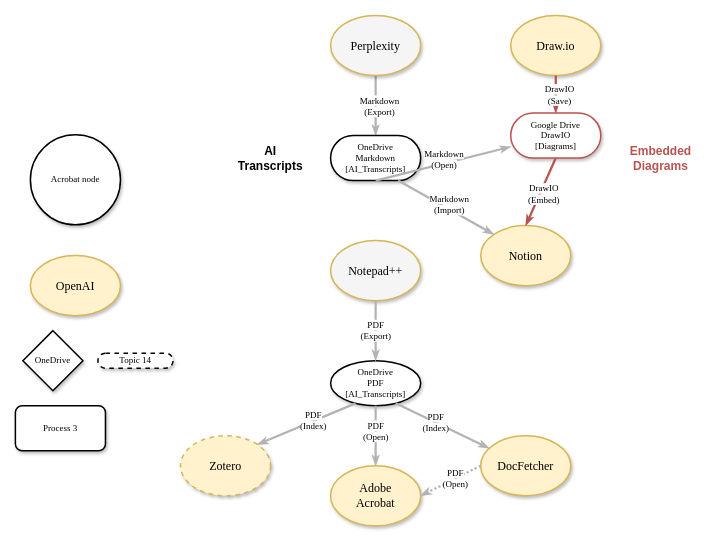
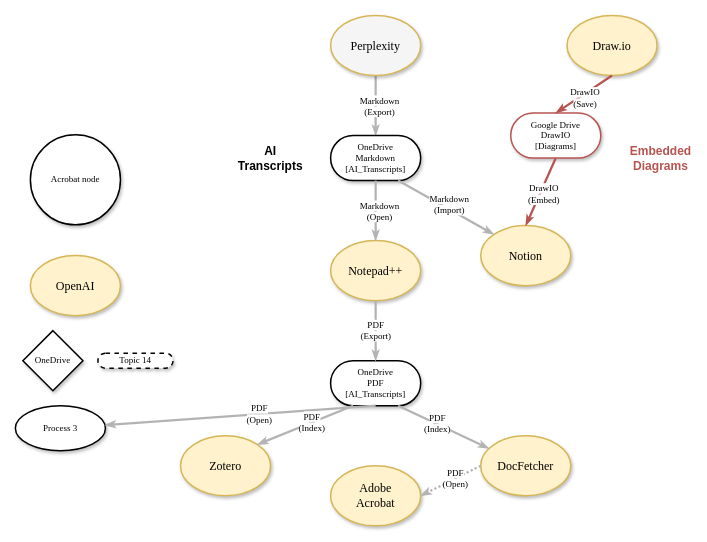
  <mxCell id="0" />
  <mxCell id="1" parent="0" />
  <mxCell id="2" value="Acrobat node" style="ellipse;whiteSpace=wrap;html=1;rounded=1;shadow=1;comic=0;labelBackgroundColor=none;strokeWidth=2;fontFamily=Verdana;fontSize=12;align=center;" vertex="1" parent="1"><mxGeometry x="40" y="179" width="120" height="120" as="geometry" /></mxCell>
  <mxCell id="3" value="OneDrive" style="rhombus;whiteSpace=wrap;html=1;rounded=0;shadow=1;comic=0;labelBackgroundColor=none;strokeWidth=2;fontFamily=Verdana;fontSize=12;align=center;" vertex="1" parent="1"><mxGeometry x="30" y="440" width="80" height="80" as="geometry" /></mxCell>
- <mxCell id="4" value="&lt;span&gt;Process 3&lt;/span&gt;" style="rounded=1;whiteSpace=wrap;html=1;shadow=1;comic=0;labelBackgroundColor=none;strokeWidth=2;fontFamily=Verdana;fontSize=12;align=center;" vertex="1" parent="1"><mxGeometry x="20" y="540" width="120" height="60" as="geometry" /></mxCell>
+ <mxCell id="4" value="&lt;span&gt;Process 3&lt;/span&gt;" style="ellipse;whiteSpace=wrap;html=1;shadow=1;comic=0;labelBackgroundColor=none;strokeWidth=2;fontFamily=Verdana;fontSize=12;align=center;" vertex="1" parent="1"><mxGeometry x="20" y="540" width="120" height="60" as="geometry" /></mxCell>
  <mxCell id="5" value="&lt;span&gt;Topic 14&lt;/span&gt;" style="whiteSpace=wrap;html=1;rounded=1;shadow=1;comic=0;labelBackgroundColor=none;strokeWidth=2;fontFamily=Verdana;fontSize=12;align=center;arcSize=50;dashed=1;" vertex="1" parent="1"><mxGeometry x="130" y="470" width="100" height="20" as="geometry" /></mxCell>
  <mxCell id="6" value="&lt;span style=&quot;background-color: light-dark(#ffffff, var(--ge-dark-color, #121212));&quot;&gt;Markdown&lt;br&gt;(Export)&lt;/span&gt;" style="edgeStyle=none;rounded=1;html=1;labelBackgroundColor=none;startArrow=none;startFill=0;startSize=5;endArrow=classicThin;endFill=1;endSize=5;jettySize=auto;orthogonalLoop=1;strokeColor=#B3B3B3;strokeWidth=3;fontFamily=Verdana;fontSize=12;entryX=0.5;entryY=0;entryDx=0;entryDy=0;" edge="1" parent="1" source="10" target="11"><mxGeometry x="0.025" y="5" relative="1" as="geometry"><mxPoint as="offset" /><mxPoint x="580" y="160" as="targetPoint" /></mxGeometry></mxCell>
  <mxCell id="7" value="&lt;span&gt;&lt;font style=&quot;font-size: 16px;&quot;&gt;Notion&lt;/font&gt;&lt;/span&gt;" style="ellipse;whiteSpace=wrap;html=1;rounded=1;shadow=1;comic=0;labelBackgroundColor=none;strokeWidth=2;fontFamily=Verdana;fontSize=12;align=center;fillColor=#fff2cc;strokeColor=#d6b656;" vertex="1" parent="1"><mxGeometry x="640" y="300" width="120" height="80" as="geometry" /></mxCell>
- <mxCell id="8" value="&lt;span&gt;&lt;font style=&quot;font-size: 16px;&quot;&gt;Zotero&lt;/font&gt;&lt;/span&gt;" style="ellipse;whiteSpace=wrap;html=1;rounded=1;shadow=1;comic=0;labelBackgroundColor=none;strokeWidth=2;fontFamily=Verdana;fontSize=12;align=center;fillColor=#fff2cc;strokeColor=#d6b656;dashed=1;" vertex="1" parent="1"><mxGeometry x="240" y="580" width="120" height="80" as="geometry" /></mxCell>
+ <mxCell id="8" value="&lt;span&gt;&lt;font style=&quot;font-size: 16px;&quot;&gt;Zotero&lt;/font&gt;&lt;/span&gt;" style="ellipse;whiteSpace=wrap;html=1;rounded=1;shadow=1;comic=0;labelBackgroundColor=none;strokeWidth=2;fontFamily=Verdana;fontSize=12;align=center;fillColor=#fff2cc;strokeColor=#d6b656;" vertex="1" parent="1"><mxGeometry x="240" y="580" width="120" height="80" as="geometry" /></mxCell>
  <mxCell id="9" value="&lt;span&gt;&lt;font style=&quot;font-size: 16px;&quot;&gt;DocFetcher&lt;/font&gt;&lt;/span&gt;" style="ellipse;whiteSpace=wrap;html=1;rounded=1;shadow=1;comic=0;labelBackgroundColor=none;strokeWidth=2;fontFamily=Verdana;fontSize=12;align=center;fillColor=#fff2cc;strokeColor=#d6b656;" vertex="1" parent="1"><mxGeometry x="640" y="580" width="120" height="80" as="geometry" /></mxCell>
  <mxCell id="10" value="&lt;span&gt;&lt;font style=&quot;font-size: 16px;&quot;&gt;Perplexity&lt;/font&gt;&lt;/span&gt;" style="ellipse;whiteSpace=wrap;html=1;rounded=1;shadow=1;comic=0;labelBackgroundColor=none;strokeWidth=2;fontFamily=Verdana;fontSize=12;align=center;fillColor=#f5f5f5;strokeColor=#d6b656;" vertex="1" parent="1"><mxGeometry x="440" y="20" width="120" height="80" as="geometry" /></mxCell>
  <mxCell id="11" value="OneDrive&lt;br&gt;Markdown&lt;br&gt;[AI_Transcripts]" style="whiteSpace=wrap;html=1;rounded=1;shadow=1;comic=0;labelBackgroundColor=none;strokeWidth=2;fontFamily=Verdana;fontSize=12;align=center;arcSize=50;" vertex="1" parent="1"><mxGeometry x="440" y="180" width="120" height="60" as="geometry" /></mxCell>
- <mxCell id="12" value="OneDrive&lt;br&gt;PDF&lt;br&gt;[AI_Transcripts]" style="ellipse;whiteSpace=wrap;html=1;shadow=1;comic=0;labelBackgroundColor=none;strokeWidth=2;fontFamily=Verdana;fontSize=12;align=center;arcSize=50;" vertex="1" parent="1"><mxGeometry x="440" y="480" width="120" height="60" as="geometry" /></mxCell>
+ <mxCell id="12" value="OneDrive&lt;br&gt;PDF&lt;br&gt;[AI_Transcripts]" style="whiteSpace=wrap;html=1;rounded=1;shadow=1;comic=0;labelBackgroundColor=none;strokeWidth=2;fontFamily=Verdana;fontSize=12;align=center;arcSize=50;" vertex="1" parent="1"><mxGeometry x="440" y="480" width="120" height="60" as="geometry" /></mxCell>
  <mxCell id="13" value="Google Drive&lt;br&gt;DrawIO&lt;br&gt;[Diagrams]" style="whiteSpace=wrap;html=1;rounded=1;shadow=1;comic=0;labelBackgroundColor=none;strokeWidth=2;fontFamily=Verdana;fontSize=12;align=center;arcSize=50;fillColor=default;strokeColor=light-dark(#b85450, #ededed);" vertex="1" parent="1"><mxGeometry x="680" y="150" width="120" height="60" as="geometry" /></mxCell>
  <mxCell id="14" value="&lt;span&gt;&lt;font style=&quot;font-size: 16px;&quot;&gt;OpenAI&lt;/font&gt;&lt;/span&gt;" style="ellipse;whiteSpace=wrap;html=1;rounded=1;shadow=1;comic=0;labelBackgroundColor=none;strokeWidth=2;fontFamily=Verdana;fontSize=12;align=center;fillColor=#fff2cc;strokeColor=#d6b656;" vertex="1" parent="1"><mxGeometry x="40" y="340" width="120" height="80" as="geometry" /></mxCell>
  <mxCell id="15" value="&lt;span&gt;&lt;font style=&quot;font-size: 16px;&quot;&gt;Adobe&lt;br&gt;Acrobat&lt;/font&gt;&lt;/span&gt;" style="ellipse;whiteSpace=wrap;html=1;rounded=1;shadow=1;comic=0;labelBackgroundColor=none;strokeWidth=2;fontFamily=Verdana;fontSize=12;align=center;fillColor=#fff2cc;strokeColor=#d6b656;" vertex="1" parent="1"><mxGeometry x="440" y="620" width="120" height="80" as="geometry" /></mxCell>
- <mxCell id="16" value="&lt;span&gt;&lt;font style=&quot;font-size: 16px;&quot;&gt;Notepad++&lt;/font&gt;&lt;/span&gt;" style="ellipse;whiteSpace=wrap;html=1;rounded=1;shadow=1;comic=0;labelBackgroundColor=none;strokeWidth=2;fontFamily=Verdana;fontSize=12;align=center;fillColor=#f5f5f5;strokeColor=#d6b656;" vertex="1" parent="1"><mxGeometry x="440" y="320" width="120" height="80" as="geometry" /></mxCell>
+ <mxCell id="16" value="&lt;span&gt;&lt;font style=&quot;font-size: 16px;&quot;&gt;Notepad++&lt;/font&gt;&lt;/span&gt;" style="ellipse;whiteSpace=wrap;html=1;rounded=1;shadow=1;comic=0;labelBackgroundColor=none;strokeWidth=2;fontFamily=Verdana;fontSize=12;align=center;fillColor=#fff2cc;strokeColor=#d6b656;" vertex="1" parent="1"><mxGeometry x="440" y="320" width="120" height="80" as="geometry" /></mxCell>
  <mxCell id="17" value="&lt;span style=&quot;background-color: light-dark(#ffffff, var(--ge-dark-color, #121212));&quot;&gt;Markdown&lt;br&gt;(Import)&lt;/span&gt;" style="edgeStyle=none;rounded=1;html=1;labelBackgroundColor=none;startArrow=none;startFill=0;startSize=5;endArrow=classicThin;endFill=1;endSize=5;jettySize=auto;orthogonalLoop=1;strokeColor=#B3B3B3;strokeWidth=3;fontFamily=Verdana;fontSize=12;entryX=0;entryY=0;entryDx=0;entryDy=0;exitX=0.75;exitY=1;exitDx=0;exitDy=0;" edge="1" parent="1" source="11" target="7"><mxGeometry x="0.022" y="5" relative="1" as="geometry"><mxPoint as="offset" /><mxPoint x="470" y="290" as="sourcePoint" /><mxPoint x="420" y="312" as="targetPoint" /></mxGeometry></mxCell>
- <mxCell id="18" value="&lt;span style=&quot;background-color: light-dark(#ffffff, var(--ge-dark-color, #121212));&quot;&gt;Markdown&lt;br&gt;(Open)&lt;/span&gt;" style="edgeStyle=none;rounded=1;html=1;labelBackgroundColor=none;startArrow=none;startFill=0;startSize=5;endArrow=classicThin;endFill=1;endSize=5;jettySize=auto;orthogonalLoop=1;strokeColor=#B3B3B3;strokeWidth=3;fontFamily=Verdana;fontSize=12;exitX=0.5;exitY=1;exitDx=0;exitDy=0;" edge="1" parent="1" source="11" target="13"><mxGeometry x="0.022" y="5" relative="1" as="geometry"><mxPoint as="offset" /><mxPoint x="360" y="250" as="sourcePoint" /><mxPoint x="382" y="106" as="targetPoint" /></mxGeometry></mxCell>
+ <mxCell id="18" value="&lt;span style=&quot;background-color: light-dark(#ffffff, var(--ge-dark-color, #121212));&quot;&gt;Markdown&lt;br&gt;(Open)&lt;/span&gt;" style="edgeStyle=none;rounded=1;html=1;labelBackgroundColor=none;startArrow=none;startFill=0;startSize=5;endArrow=classicThin;endFill=1;endSize=5;jettySize=auto;orthogonalLoop=1;strokeColor=#B3B3B3;strokeWidth=3;fontFamily=Verdana;fontSize=12;exitX=0.5;exitY=1;exitDx=0;exitDy=0;" edge="1" parent="1" source="11" target="16"><mxGeometry x="0.022" y="5" relative="1" as="geometry"><mxPoint as="offset" /><mxPoint x="360" y="250" as="sourcePoint" /><mxPoint x="382" y="106" as="targetPoint" /></mxGeometry></mxCell>
  <mxCell id="19" value="&lt;span style=&quot;background-color: light-dark(#ffffff, var(--ge-dark-color, #121212));&quot;&gt;PDF&lt;br&gt;(Export)&lt;/span&gt;" style="edgeStyle=none;rounded=1;html=1;labelBackgroundColor=none;startArrow=none;startFill=0;startSize=5;endArrow=classicThin;endFill=1;endSize=5;jettySize=auto;orthogonalLoop=1;strokeColor=#B3B3B3;strokeWidth=3;fontFamily=Verdana;fontSize=12;exitX=0.5;exitY=1;exitDx=0;exitDy=0;entryX=0.5;entryY=0;entryDx=0;entryDy=0;" edge="1" parent="1" source="16" target="12"><mxGeometry relative="1" as="geometry"><mxPoint as="offset" /><mxPoint x="708" y="218" as="sourcePoint" /><mxPoint x="500" y="470" as="targetPoint" /></mxGeometry></mxCell>
- <mxCell id="20" value="&lt;span&gt;&lt;font style=&quot;font-size: 16px;&quot;&gt;Draw.io&lt;/font&gt;&lt;/span&gt;" style="ellipse;whiteSpace=wrap;html=1;rounded=1;shadow=1;comic=0;labelBackgroundColor=none;strokeWidth=2;fontFamily=Verdana;fontSize=12;align=center;fillColor=#fff2cc;strokeColor=#d6b656;" vertex="1" parent="1"><mxGeometry x="680" y="20" width="120" height="80" as="geometry" /></mxCell>
+ <mxCell id="20" value="&lt;span&gt;&lt;font style=&quot;font-size: 16px;&quot;&gt;Draw.io&lt;/font&gt;&lt;/span&gt;" style="ellipse;whiteSpace=wrap;html=1;rounded=1;shadow=1;comic=0;labelBackgroundColor=none;strokeWidth=2;fontFamily=Verdana;fontSize=12;align=center;fillColor=#fff2cc;strokeColor=#d6b656;" vertex="1" parent="1"><mxGeometry x="755" y="20" width="120" height="80" as="geometry" /></mxCell>
  <mxCell id="21" value="&lt;span style=&quot;background-color: light-dark(#ffffff, var(--ge-dark-color, #121212));&quot;&gt;DrawIO&lt;br&gt;(Save)&lt;/span&gt;" style="edgeStyle=none;rounded=1;html=1;labelBackgroundColor=none;startArrow=none;startFill=0;startSize=5;endArrow=classicThin;endFill=1;endSize=5;jettySize=auto;orthogonalLoop=1;strokeColor=#b85450;strokeWidth=3;fontFamily=Verdana;fontSize=12;entryX=0.5;entryY=0;entryDx=0;entryDy=0;exitX=0.5;exitY=1;exitDx=0;exitDy=0;fillColor=#f8cecc;" edge="1" parent="1" source="20" target="13"><mxGeometry x="0.025" y="5" relative="1" as="geometry"><mxPoint as="offset" /><mxPoint x="510" y="110" as="sourcePoint" /><mxPoint x="510" y="190" as="targetPoint" /></mxGeometry></mxCell>
  <mxCell id="22" value="&lt;span style=&quot;background-color: light-dark(#ffffff, var(--ge-dark-color, #121212));&quot;&gt;PDF&lt;br&gt;(Index)&lt;/span&gt;" style="edgeStyle=none;rounded=1;html=1;labelBackgroundColor=none;startArrow=none;startFill=0;startSize=5;endArrow=classicThin;endFill=1;endSize=5;jettySize=auto;orthogonalLoop=1;strokeColor=#B3B3B3;strokeWidth=3;fontFamily=Verdana;fontSize=12;exitX=0.75;exitY=1;exitDx=0;exitDy=0;" edge="1" parent="1" source="12" target="9"><mxGeometry x="-0.143" relative="1" as="geometry"><mxPoint as="offset" /><mxPoint x="500" y="580" as="sourcePoint" /><mxPoint x="450" y="580" as="targetPoint" /></mxGeometry></mxCell>
- <mxCell id="23" value="&lt;span style=&quot;background-color: light-dark(#ffffff, var(--ge-dark-color, #121212));&quot;&gt;PDF&lt;br&gt;(Open)&lt;/span&gt;" style="edgeStyle=none;rounded=1;html=1;labelBackgroundColor=none;startArrow=none;startFill=0;startSize=5;endArrow=classicThin;endFill=1;endSize=5;jettySize=auto;orthogonalLoop=1;strokeColor=#B3B3B3;strokeWidth=3;fontFamily=Verdana;fontSize=12;entryX=0.5;entryY=0;entryDx=0;entryDy=0;exitX=0.5;exitY=1;exitDx=0;exitDy=0;" edge="1" parent="1" source="12" target="15"><mxGeometry x="-0.143" relative="1" as="geometry"><mxPoint as="offset" /><mxPoint x="530" y="580" as="sourcePoint" /><mxPoint x="510" y="670" as="targetPoint" /></mxGeometry></mxCell>
+ <mxCell id="23" value="&lt;span style=&quot;background-color: light-dark(#ffffff, var(--ge-dark-color, #121212));&quot;&gt;PDF&lt;br&gt;(Open)&lt;/span&gt;" style="edgeStyle=none;rounded=1;html=1;labelBackgroundColor=none;startArrow=none;startFill=0;startSize=5;endArrow=classicThin;endFill=1;endSize=5;jettySize=auto;orthogonalLoop=1;strokeColor=#B3B3B3;strokeWidth=3;fontFamily=Verdana;fontSize=12;exitX=0.5;exitY=1;exitDx=0;exitDy=0;" edge="1" parent="1" source="12" target="4"><mxGeometry x="-0.143" relative="1" as="geometry"><mxPoint as="offset" /><mxPoint x="530" y="580" as="sourcePoint" /><mxPoint x="510" y="670" as="targetPoint" /></mxGeometry></mxCell>
  <mxCell id="24" value="&lt;span style=&quot;background-color: light-dark(#ffffff, var(--ge-dark-color, #121212));&quot;&gt;DrawIO&lt;br&gt;(Embed)&lt;/span&gt;" style="edgeStyle=none;rounded=1;html=1;labelBackgroundColor=none;startArrow=none;startFill=0;startSize=5;endArrow=classicThin;endFill=1;endSize=5;jettySize=auto;orthogonalLoop=1;strokeColor=#b85450;strokeWidth=3;fontFamily=Verdana;fontSize=12;entryX=0.5;entryY=0;entryDx=0;entryDy=0;exitX=0.5;exitY=1;exitDx=0;exitDy=0;fillColor=#f8cecc;" edge="1" parent="1" source="13" target="7"><mxGeometry x="0.025" y="5" relative="1" as="geometry"><mxPoint as="offset" /><mxPoint x="790" y="110" as="sourcePoint" /><mxPoint x="790" y="190" as="targetPoint" /></mxGeometry></mxCell>
  <mxCell id="25" value="&lt;span style=&quot;background-color: light-dark(#ffffff, var(--ge-dark-color, #121212));&quot;&gt;PDF&lt;br&gt;(Open)&lt;/span&gt;" style="edgeStyle=none;rounded=1;html=1;labelBackgroundColor=none;startArrow=none;startFill=0;startSize=5;endArrow=classicThin;endFill=1;endSize=5;jettySize=auto;orthogonalLoop=1;strokeColor=#B3B3B3;strokeWidth=3;fontFamily=Verdana;fontSize=12;exitX=0;exitY=0.5;exitDx=0;exitDy=0;entryX=1;entryY=0.5;entryDx=0;entryDy=0;dashed=1;dashPattern=1 1;" edge="1" parent="1" source="9" target="15"><mxGeometry x="-0.143" relative="1" as="geometry"><mxPoint as="offset" /><mxPoint x="570" y="560" as="sourcePoint" /><mxPoint x="650" y="630" as="targetPoint" /></mxGeometry></mxCell>
  <mxCell id="26" value="&lt;span style=&quot;background-color: light-dark(#ffffff, var(--ge-dark-color, #121212));&quot;&gt;PDF&lt;br&gt;(Index)&lt;/span&gt;" style="edgeStyle=none;rounded=1;html=1;labelBackgroundColor=none;startArrow=none;startFill=0;startSize=5;endArrow=classicThin;endFill=1;endSize=5;jettySize=auto;orthogonalLoop=1;strokeColor=#B3B3B3;strokeWidth=3;fontFamily=Verdana;fontSize=12;entryX=1;entryY=0;entryDx=0;entryDy=0;exitX=0.25;exitY=1;exitDx=0;exitDy=0;" edge="1" parent="1" source="12" target="8"><mxGeometry x="-0.143" relative="1" as="geometry"><mxPoint as="offset" /><mxPoint x="470" y="580" as="sourcePoint" /><mxPoint x="650" y="630" as="targetPoint" /></mxGeometry></mxCell>
  <mxCell id="27" value="&lt;font style=&quot;font-size: 16px;&quot;&gt;&lt;b&gt;AI Transcripts&lt;/b&gt;&lt;/font&gt;" style="text;html=1;align=center;verticalAlign=middle;whiteSpace=wrap;rounded=0;" vertex="1" parent="1"><mxGeometry x="320" y="190" width="80" height="40" as="geometry" /></mxCell>
  <mxCell id="28" value="&lt;font style=&quot;font-size: 16px;&quot;&gt;&lt;b&gt;Embedded&lt;br&gt;Diagrams&lt;/b&gt;&lt;/font&gt;" style="text;html=1;align=center;verticalAlign=middle;whiteSpace=wrap;rounded=0;fontColor=light-dark(#b85450, #ff9090);" vertex="1" parent="1"><mxGeometry x="840" y="190" width="80" height="40" as="geometry" /></mxCell>
